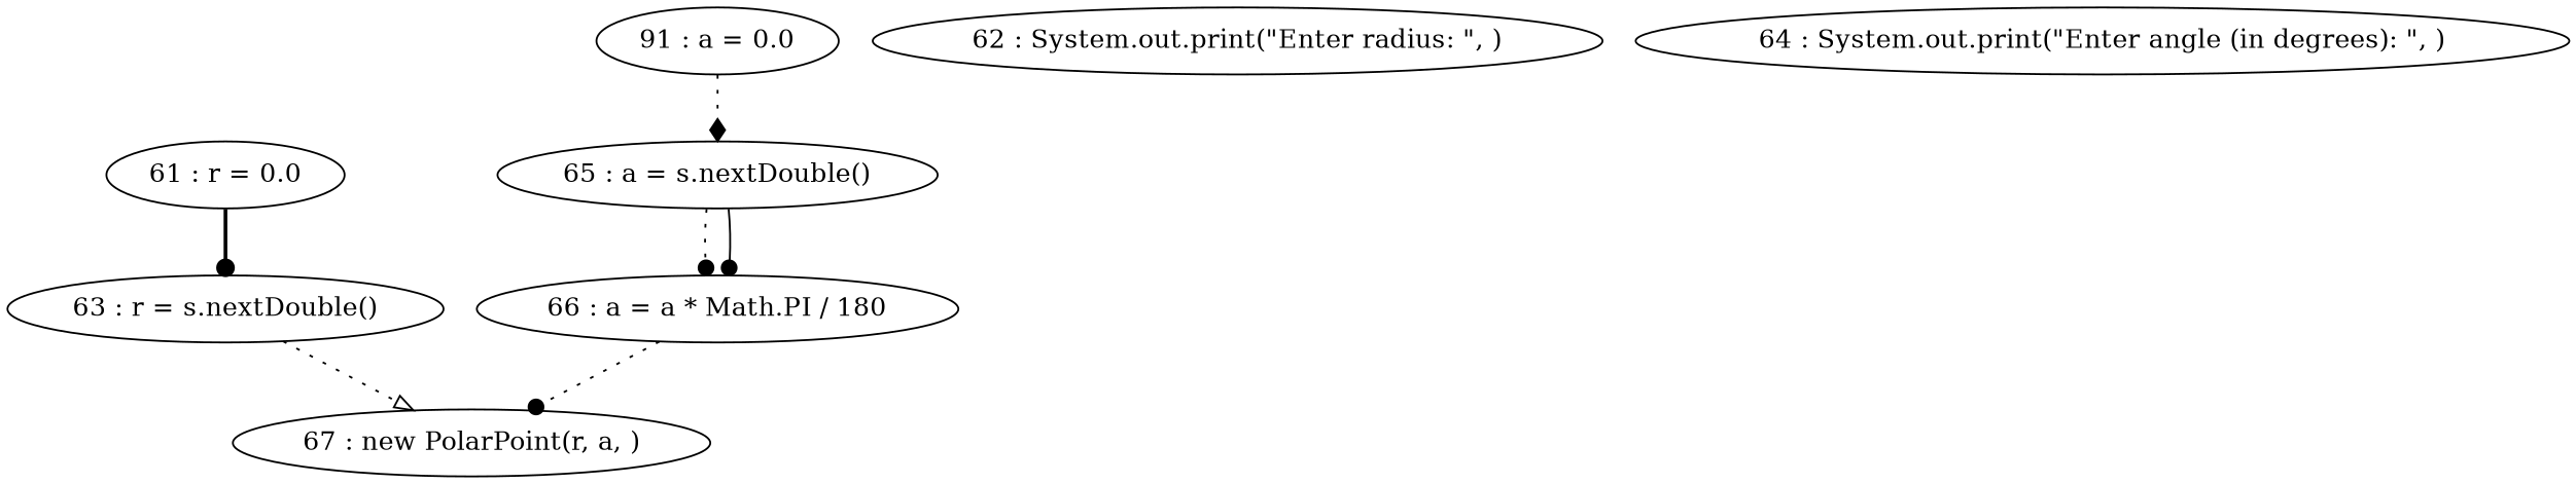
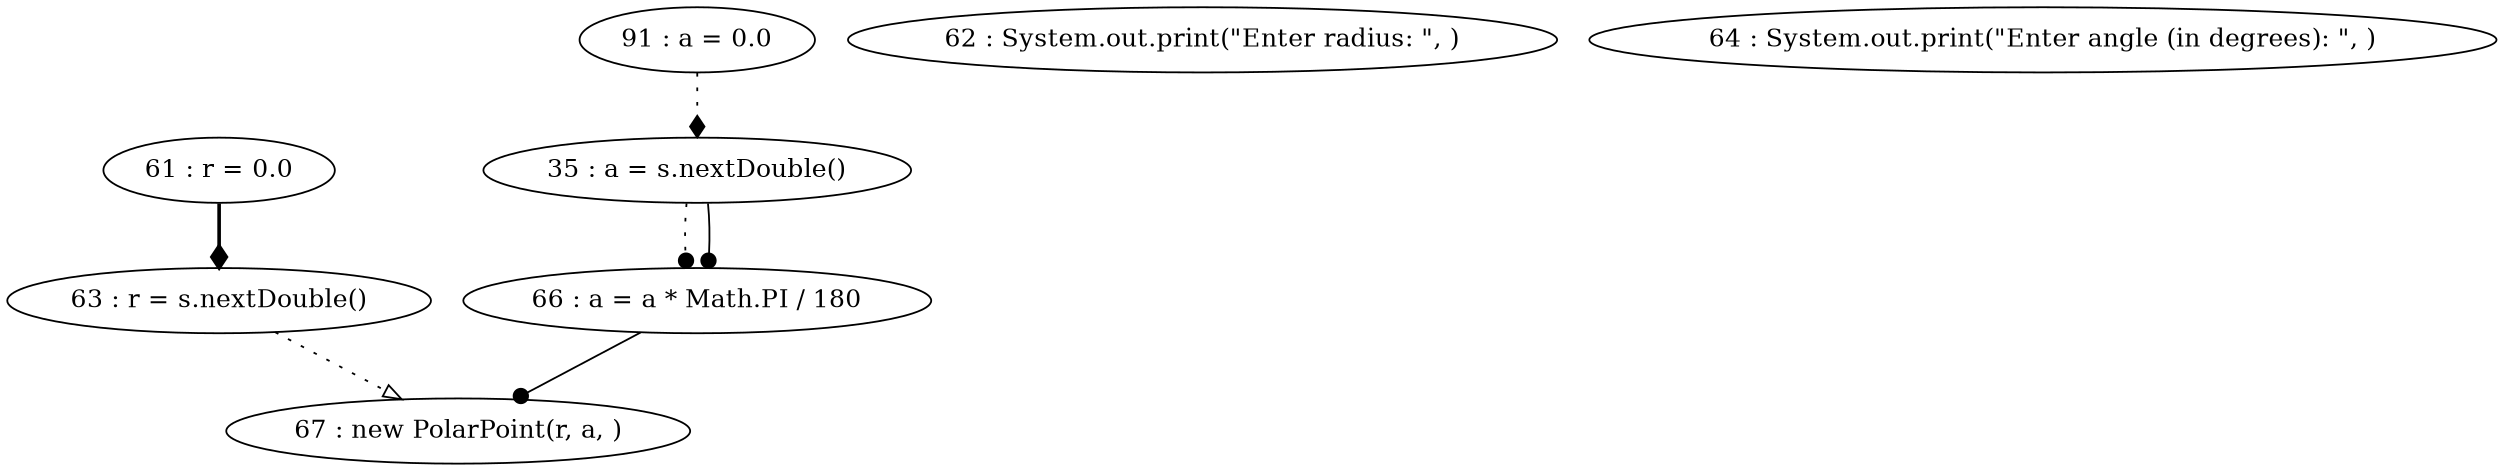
  digraph {
    edge [arrowhead=dot style=dotted]
    "61 : r = 0.0"
    "63 : r = s.nextDouble()"
    "67 : new PolarPoint(r, a, )"
    n4 [label="91 : a = 0.0"]
-   "65 : a = s.nextDouble()"
+   "65 : a = s.nextDouble()" [label="35 : a = s.nextDouble()"]
    "66 : a = a * Math.PI / 180"
    "62 : System.out.print(\"Enter radius: \", )"
    "64 : System.out.print(\"Enter angle (in degrees): \", )"
-   "61 : r = 0.0" -> "63 : r = s.nextDouble()" [style=bold]
+   "61 : r = 0.0" -> "63 : r = s.nextDouble()" [arrowhead=diamond style=bold]
    "63 : r = s.nextDouble()" -> "67 : new PolarPoint(r, a, )" [arrowhead=onormal]
    n4 -> "65 : a = s.nextDouble()" [arrowhead=diamond]
    "65 : a = s.nextDouble()" -> "66 : a = a * Math.PI / 180"
    "65 : a = s.nextDouble()" -> "66 : a = a * Math.PI / 180" [style=solid]
-   "66 : a = a * Math.PI / 180" -> "67 : new PolarPoint(r, a, )"
+   "66 : a = a * Math.PI / 180" -> "67 : new PolarPoint(r, a, )" [style=solid]
  }
